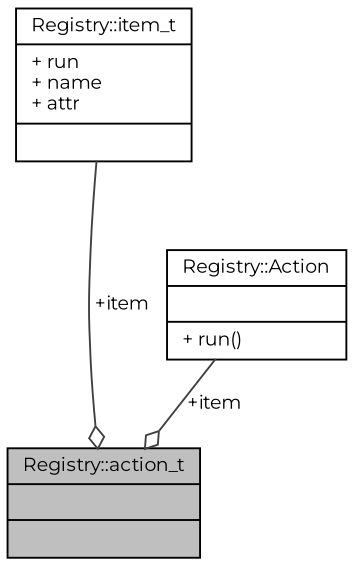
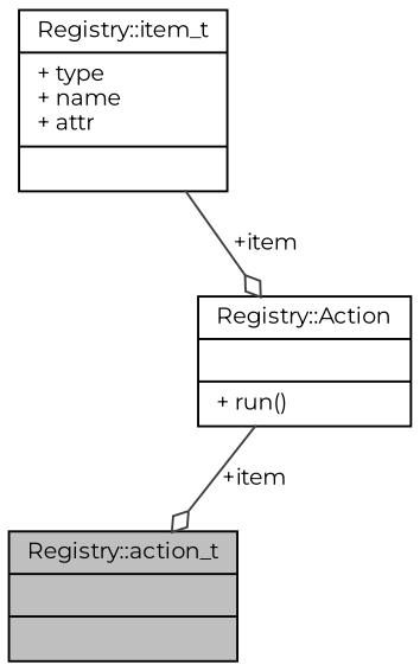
  digraph {
    fontname=Montserrat
    node [color=black fillcolor=white fontname=Montserrat fontsize=10 shape=record style=filled]
    edge [arrowhead=odiamond color=grey25 fontname=Montserrat fontsize=10 labelfontname=Helvetica labelfontsize=10 style=solid]
    n1 [fillcolor=grey75 fontcolor=black height=0.2 label="{Registry::action_t\n||}" width=0.4]
-   n2 [height=0.2 label="{Registry::item_t\n|+ run\l+ name\l+ attr\l|}" width=0.4]
+   n2 [height=0.2 label="{Registry::item_t\n|+ type\l+ name\l+ attr\l|}" width=0.4]
    n3 [height=0.2 label="{Registry::Action\n||+ run()\l}" width=0.4]
-   n2 -> n1 [label=" +item"]
+   n2 -> n3 [label=" +item"]
    n3 -> n1 [label=" +item"]
  }
